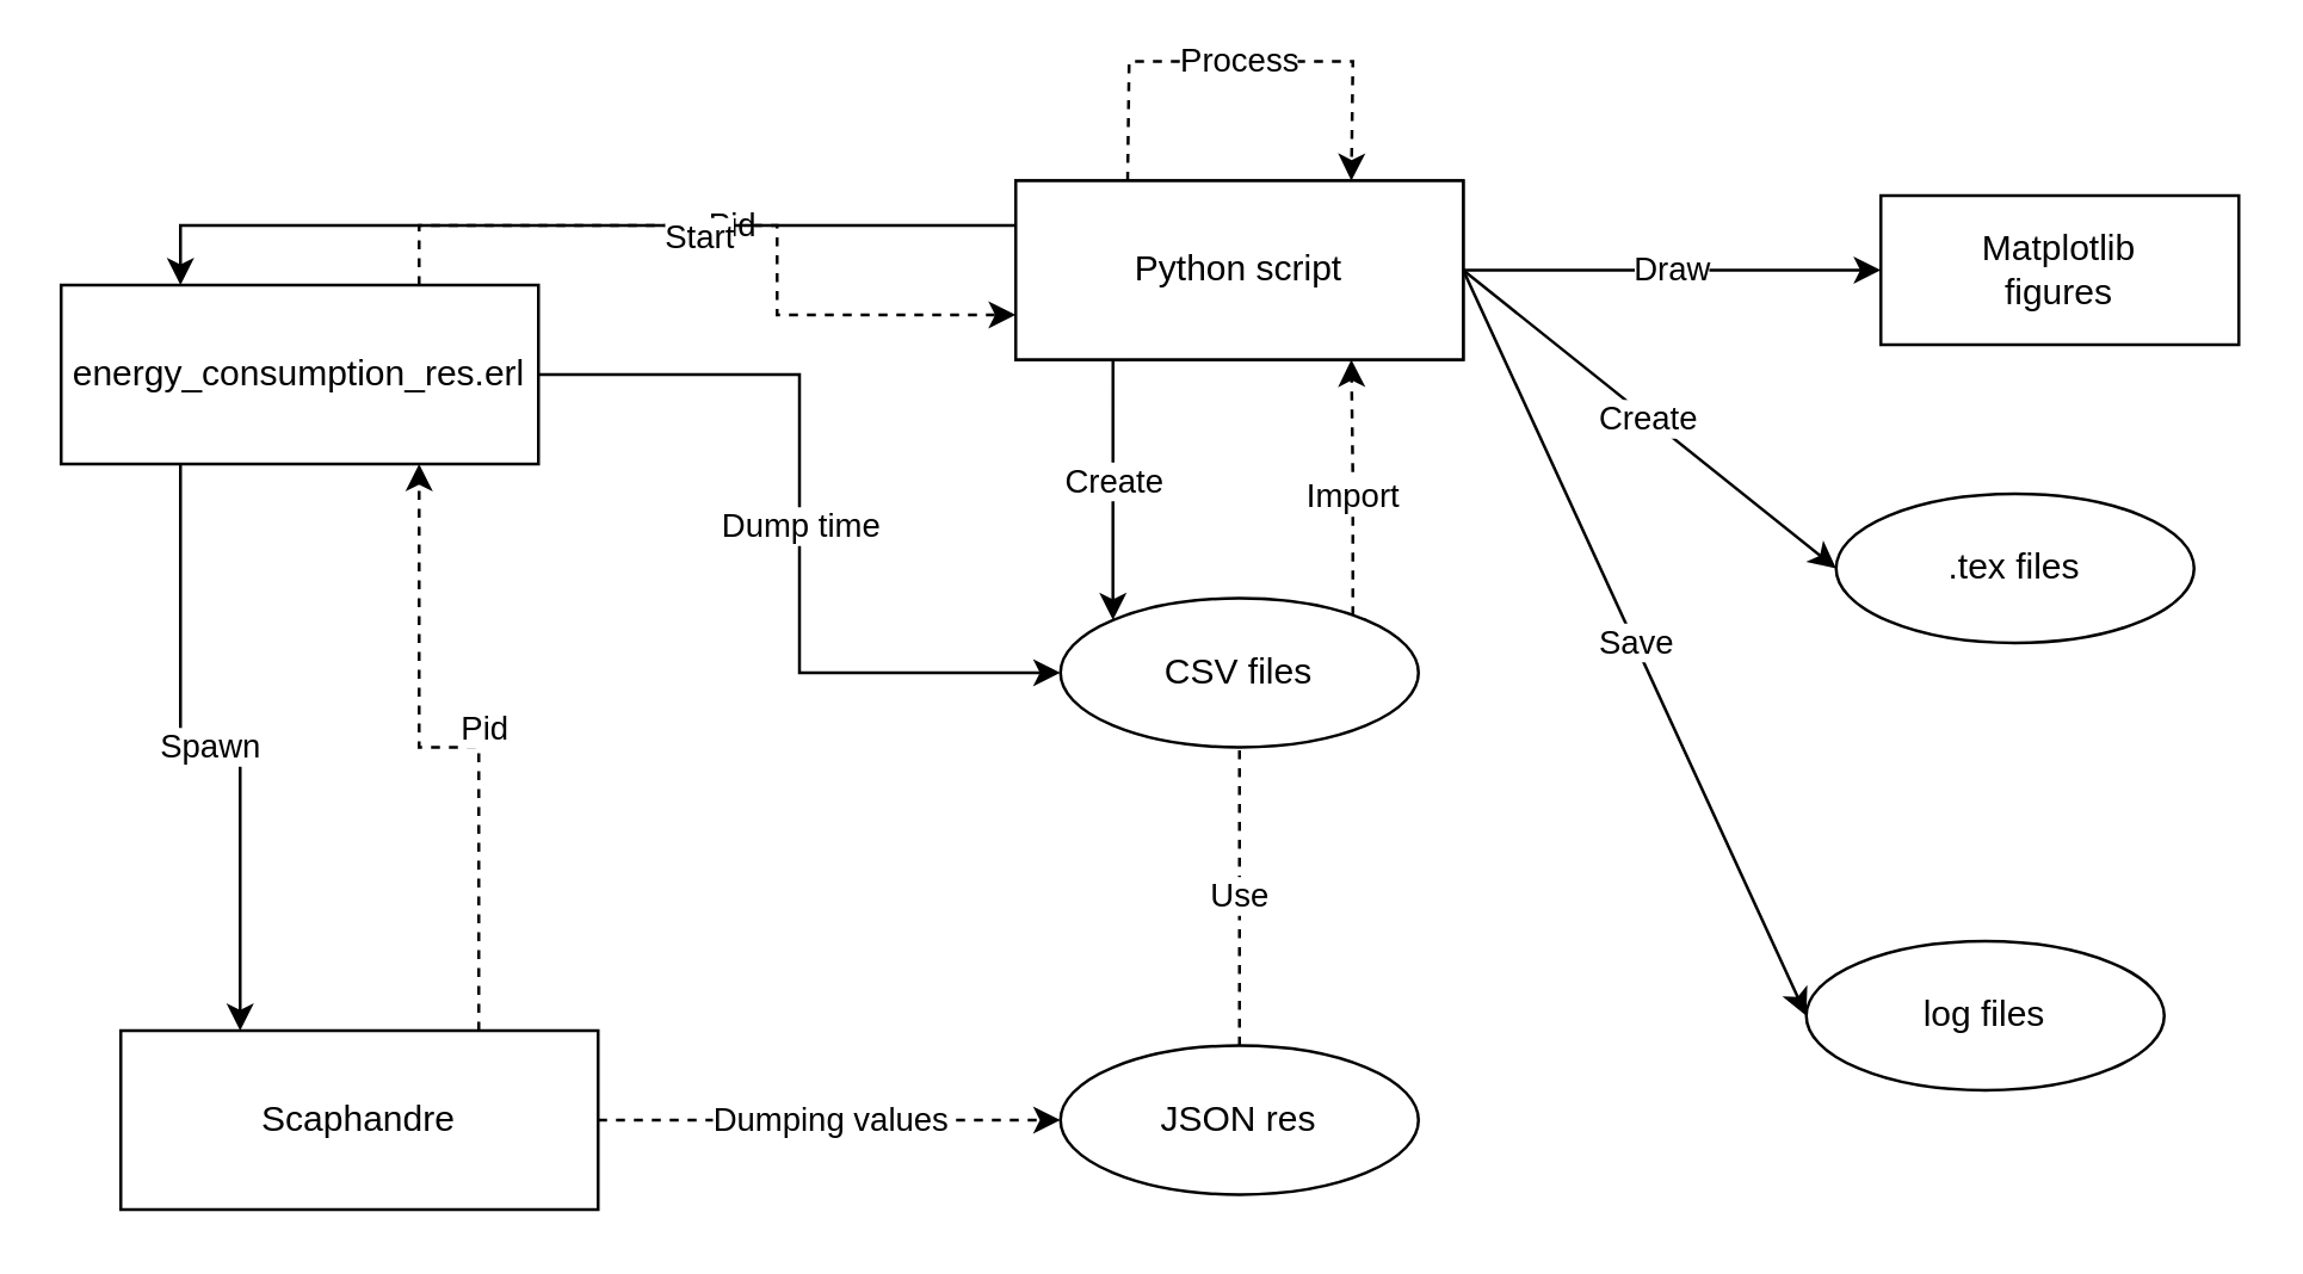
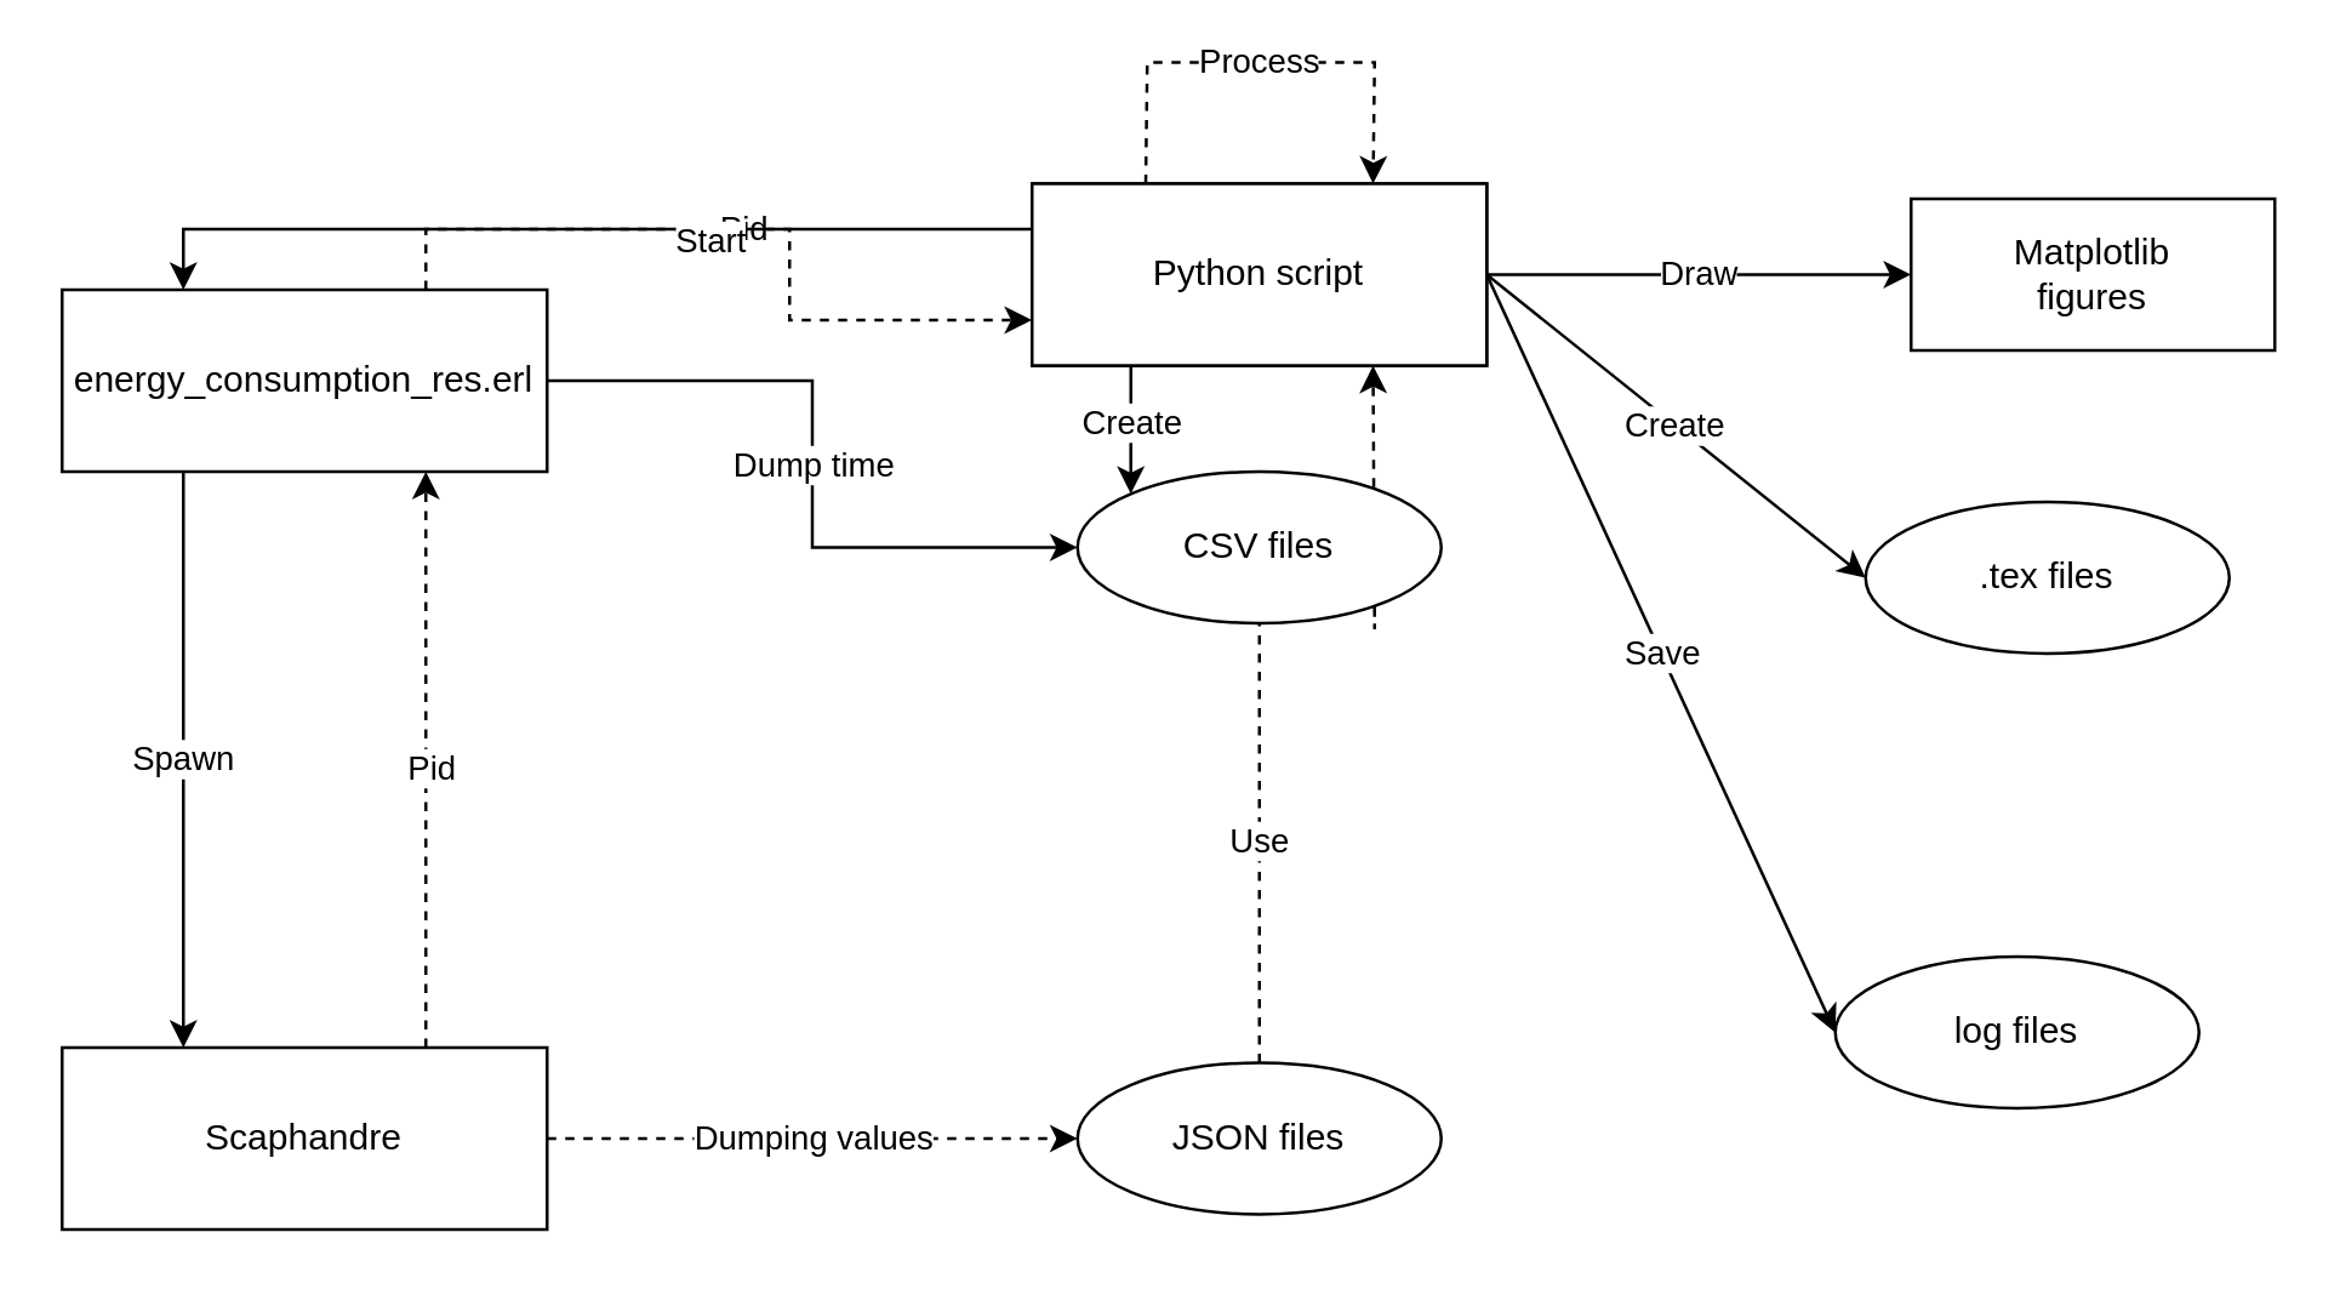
  <mxCell id="0" />
  <mxCell id="1" parent="0" />
  <mxCell id="2" value="Dumping values" style="edgeStyle=orthogonalEdgeStyle;rounded=0;orthogonalLoop=1;jettySize=auto;html=1;dashed=1;" edge="1" parent="1" source="5" target="14"><mxGeometry relative="1" as="geometry" /></mxCell>
  <mxCell id="3" style="edgeStyle=orthogonalEdgeStyle;rounded=0;orthogonalLoop=1;jettySize=auto;html=1;exitX=0.75;exitY=0;exitDx=0;exitDy=0;entryX=0.75;entryY=1;entryDx=0;entryDy=0;dashed=1;" edge="1" parent="1" source="5" target="9"><mxGeometry relative="1" as="geometry" /></mxCell>
  <mxCell id="4" value="Pid" style="edgeLabel;html=1;align=center;verticalAlign=middle;resizable=0;points=[];" connectable="0" vertex="1" parent="3"><mxGeometry x="-0.147" y="-1" relative="1" as="geometry"><mxPoint y="-12" as="offset" /></mxGeometry></mxCell>
- <mxCell id="5" value="Scaphandre" style="rounded=0;whiteSpace=wrap;html=1;" vertex="1" parent="1"><mxGeometry x="40" y="345" width="160" height="60" as="geometry" /></mxCell>
+ <mxCell id="5" value="Scaphandre" style="rounded=0;whiteSpace=wrap;html=1;" vertex="1" parent="1"><mxGeometry x="20" y="345" width="160" height="60" as="geometry" /></mxCell>
  <mxCell id="6" value="Spawn" style="edgeStyle=orthogonalEdgeStyle;rounded=0;orthogonalLoop=1;jettySize=auto;html=1;exitX=0.25;exitY=1;exitDx=0;exitDy=0;entryX=0.25;entryY=0;entryDx=0;entryDy=0;" edge="1" parent="1" source="9" target="5"><mxGeometry relative="1" as="geometry" /></mxCell>
  <mxCell id="7" value="Pid" style="edgeStyle=orthogonalEdgeStyle;rounded=0;orthogonalLoop=1;jettySize=auto;html=1;exitX=0.75;exitY=0;exitDx=0;exitDy=0;entryX=0;entryY=0.75;entryDx=0;entryDy=0;dashed=1;" edge="1" parent="1" source="9" target="12"><mxGeometry relative="1" as="geometry" /></mxCell>
  <mxCell id="8" value="Dump time" style="edgeStyle=orthogonalEdgeStyle;rounded=0;orthogonalLoop=1;jettySize=auto;html=1;exitX=1;exitY=0.5;exitDx=0;exitDy=0;entryX=0;entryY=0.5;entryDx=0;entryDy=0;" edge="1" parent="1" source="9" target="17"><mxGeometry relative="1" as="geometry" /></mxCell>
  <mxCell id="9" value="&lt;div&gt;energy_consumption_res.erl&lt;/div&gt;" style="rounded=0;whiteSpace=wrap;html=1;" vertex="1" parent="1"><mxGeometry x="20" y="95" width="160" height="60" as="geometry" /></mxCell>
  <mxCell id="10" style="edgeStyle=orthogonalEdgeStyle;rounded=0;orthogonalLoop=1;jettySize=auto;html=1;exitX=0;exitY=0.25;exitDx=0;exitDy=0;entryX=0.25;entryY=0;entryDx=0;entryDy=0;" edge="1" parent="1" source="12" target="9"><mxGeometry relative="1" as="geometry" /></mxCell>
  <mxCell id="11" value="Start" style="edgeLabel;html=1;align=center;verticalAlign=middle;resizable=0;points=[];" connectable="0" vertex="1" parent="10"><mxGeometry x="-0.289" y="3" relative="1" as="geometry"><mxPoint as="offset" /></mxGeometry></mxCell>
  <mxCell id="12" value="Python script" style="rounded=0;whiteSpace=wrap;html=1;" vertex="1" parent="1"><mxGeometry x="340" y="60" width="150" height="60" as="geometry" /></mxCell>
  <mxCell id="13" value="Use" style="edgeStyle=orthogonalEdgeStyle;rounded=0;orthogonalLoop=1;jettySize=auto;html=1;exitX=0.5;exitY=0;exitDx=0;exitDy=0;entryX=0.5;entryY=1;entryDx=0;entryDy=0;dashed=1;endArrow=none;" edge="1" parent="1" source="14" target="17"><mxGeometry relative="1" as="geometry" /></mxCell>
- <mxCell id="14" value="JSON res" style="ellipse;whiteSpace=wrap;html=1;" vertex="1" parent="1"><mxGeometry x="355" y="350" width="120" height="50" as="geometry" /></mxCell>
+ <mxCell id="14" value="JSON files" style="ellipse;whiteSpace=wrap;html=1;" vertex="1" parent="1"><mxGeometry x="355" y="350" width="120" height="50" as="geometry" /></mxCell>
  <mxCell id="15" value="&lt;div&gt;Matplotlib&lt;/div&gt;&lt;div&gt;figures&lt;/div&gt;" style="whiteSpace=wrap;html=1;rounded=0;" vertex="1" parent="1"><mxGeometry x="630" y="65" width="120" height="50" as="geometry" /></mxCell>
  <mxCell id="16" value="Import" style="edgeStyle=orthogonalEdgeStyle;rounded=0;orthogonalLoop=1;jettySize=auto;html=1;exitX=1;exitY=0;exitDx=0;exitDy=0;entryX=0.75;entryY=1;entryDx=0;entryDy=0;dashed=1;" edge="1" parent="1" source="17" target="22"><mxGeometry relative="1" as="geometry"><Array as="points"><mxPoint x="453" y="207" /><mxPoint x="453" y="160" /></Array></mxGeometry></mxCell>
- <mxCell id="17" value="CSV files" style="ellipse;whiteSpace=wrap;html=1;" vertex="1" parent="1"><mxGeometry x="355" y="200" width="120" height="50" as="geometry" /></mxCell>
+ <mxCell id="17" value="CSV files" style="ellipse;whiteSpace=wrap;html=1;" vertex="1" parent="1"><mxGeometry x="355" y="155" width="120" height="50" as="geometry" /></mxCell>
  <mxCell id="18" value="Create" style="edgeStyle=orthogonalEdgeStyle;rounded=0;orthogonalLoop=1;jettySize=auto;html=1;exitX=0.25;exitY=1;exitDx=0;exitDy=0;entryX=0;entryY=0;entryDx=0;entryDy=0;" edge="1" parent="1" source="22" target="17"><mxGeometry relative="1" as="geometry"><Array as="points"><mxPoint x="373" y="120" /></Array></mxGeometry></mxCell>
  <mxCell id="19" value="Draw" style="edgeStyle=orthogonalEdgeStyle;rounded=0;orthogonalLoop=1;jettySize=auto;html=1;exitX=1;exitY=0.5;exitDx=0;exitDy=0;entryX=0;entryY=0.5;entryDx=0;entryDy=0;" edge="1" parent="1" source="22" target="15"><mxGeometry relative="1" as="geometry" /></mxCell>
  <mxCell id="20" value="Create" style="rounded=0;orthogonalLoop=1;jettySize=auto;html=1;exitX=1;exitY=0.5;exitDx=0;exitDy=0;entryX=0;entryY=0.5;entryDx=0;entryDy=0;" edge="1" parent="1" source="22" target="23"><mxGeometry relative="1" as="geometry" /></mxCell>
  <mxCell id="21" value="Save" style="rounded=0;orthogonalLoop=1;jettySize=auto;html=1;exitX=1;exitY=0.5;exitDx=0;exitDy=0;entryX=0;entryY=0.5;entryDx=0;entryDy=0;" edge="1" parent="1" source="22" target="26"><mxGeometry relative="1" as="geometry" /></mxCell>
  <mxCell id="22" value="Python script" style="rounded=0;whiteSpace=wrap;html=1;" vertex="1" parent="1"><mxGeometry x="340" y="60" width="150" height="60" as="geometry" /></mxCell>
  <mxCell id="23" value=".tex files" style="ellipse;whiteSpace=wrap;html=1;" vertex="1" parent="1"><mxGeometry x="615" y="165" width="120" height="50" as="geometry" /></mxCell>
  <mxCell id="24" value="" style="endArrow=classic;html=1;rounded=0;exitX=0.25;exitY=0;exitDx=0;exitDy=0;entryX=0.75;entryY=0;entryDx=0;entryDy=0;dashed=1;" edge="1" parent="1" source="22" target="22"><mxGeometry width="50" height="50" relative="1" as="geometry"><mxPoint x="440" y="110" as="sourcePoint" /><mxPoint x="490" y="60" as="targetPoint" /><Array as="points"><mxPoint x="378" y="20" /><mxPoint x="453" y="20" /></Array></mxGeometry></mxCell>
  <mxCell id="25" value="Process" style="edgeLabel;html=1;align=center;verticalAlign=middle;resizable=0;points=[];" connectable="0" vertex="1" parent="24"><mxGeometry x="-0.144" y="1" relative="1" as="geometry"><mxPoint x="11" as="offset" /></mxGeometry></mxCell>
  <mxCell id="26" value="log files" style="ellipse;whiteSpace=wrap;html=1;" vertex="1" parent="1"><mxGeometry x="605" y="315" width="120" height="50" as="geometry" /></mxCell>
